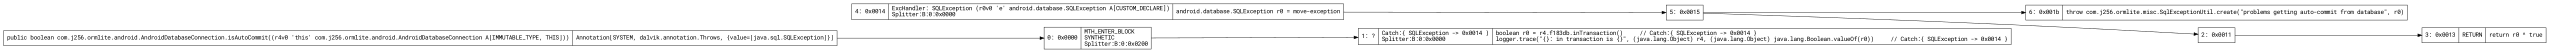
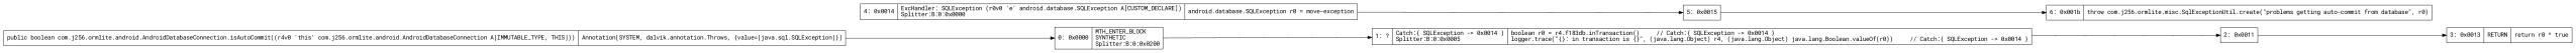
  digraph {
    fontname="Roboto Mono"
    rankdir=LR
    node [fontname="Roboto Mono" shape=record]
    edge [fontname="Roboto Mono"]
    n1 [label="{0\:\ 0x0000|MTH_ENTER_BLOCK\lSYNTHETIC\lSplitter:B:0:0x0200\l}"]
-   n2 [label="{1\:\ ?|Catch:\{ SQLException \-\> 0x0014 \}\lSplitter:B:0:0x0000\l|boolean r0 = r4.f183db.inTransaction()     \/\/ Catch:\{ SQLException \-\> 0x0014 \}\llogger.trace(\"\{\}: in transaction is \{\}\", (java.lang.Object) r4, (java.lang.Object) java.lang.Boolean.valueOf(r0))     \/\/ Catch:\{ SQLException \-\> 0x0014 \}\l}"]
+   n2 [label="{1\:\ ?|Catch:\{ SQLException \-\> 0x0014 \}\lSplitter:B:0:0x0005\l|boolean r0 = r4.f183db.inTransaction()     \/\/ Catch:\{ SQLException \-\> 0x0014 \}\llogger.trace(\"\{\}: in transaction is \{\}\", (java.lang.Object) r4, (java.lang.Object) java.lang.Boolean.valueOf(r0))     \/\/ Catch:\{ SQLException \-\> 0x0014 \}\l}"]
    n3 [label="{2\:\ 0x0011}"]
    n4 [label="{4\:\ 0x0014|ExcHandler: SQLException (r0v0 'e' android.database.SQLException A[CUSTOM_DECLARE])\lSplitter:B:0:0x0000\l|android.database.SQLException r0 = move\-exception\l}"]
    n5 [label="{5\:\ 0x0015}"]
    n6 [label="{3\:\ 0x0013|RETURN\l|return r0 ^ true\l}"]
    n7 [label="{6\:\ 0x001b|throw com.j256.ormlite.misc.SqlExceptionUtil.create(\"problems getting auto\-commit from database\", r0)\l}"]
    n8 [label="{public boolean com.j256.ormlite.android.AndroidDatabaseConnection.isAutoCommit((r4v0 'this' com.j256.ormlite.android.AndroidDatabaseConnection A[IMMUTABLE_TYPE, THIS]))  | Annotation[SYSTEM, dalvik.annotation.Throws, \{value=[java.sql.SQLException]\}]\l}"]
    n1 -> n2
-   n5 -> n3
+   n2 -> n3
    n3 -> n6
    n4 -> n5
    n5 -> n7
    n8 -> n1
  }
